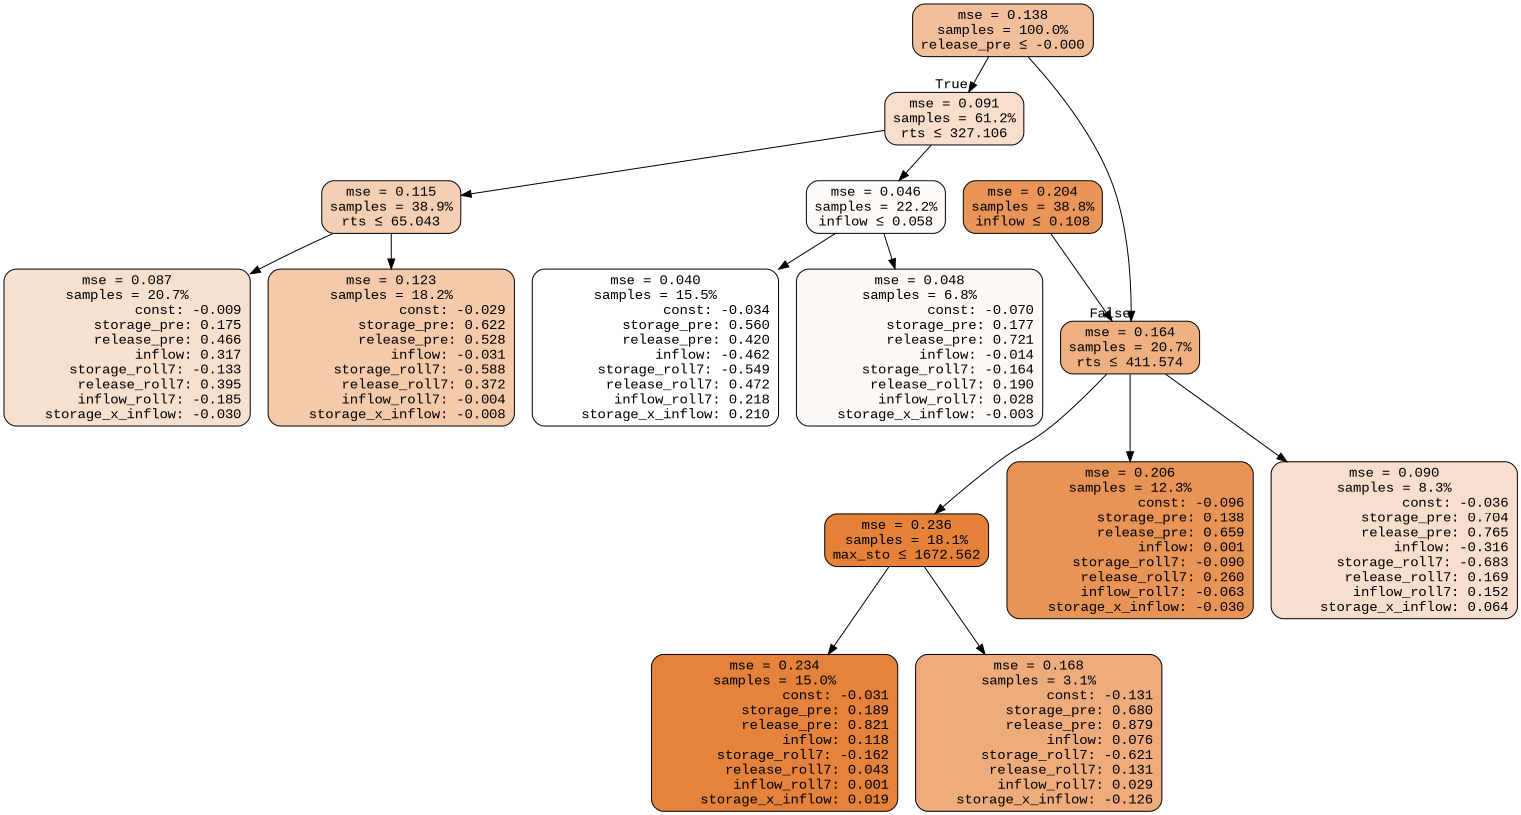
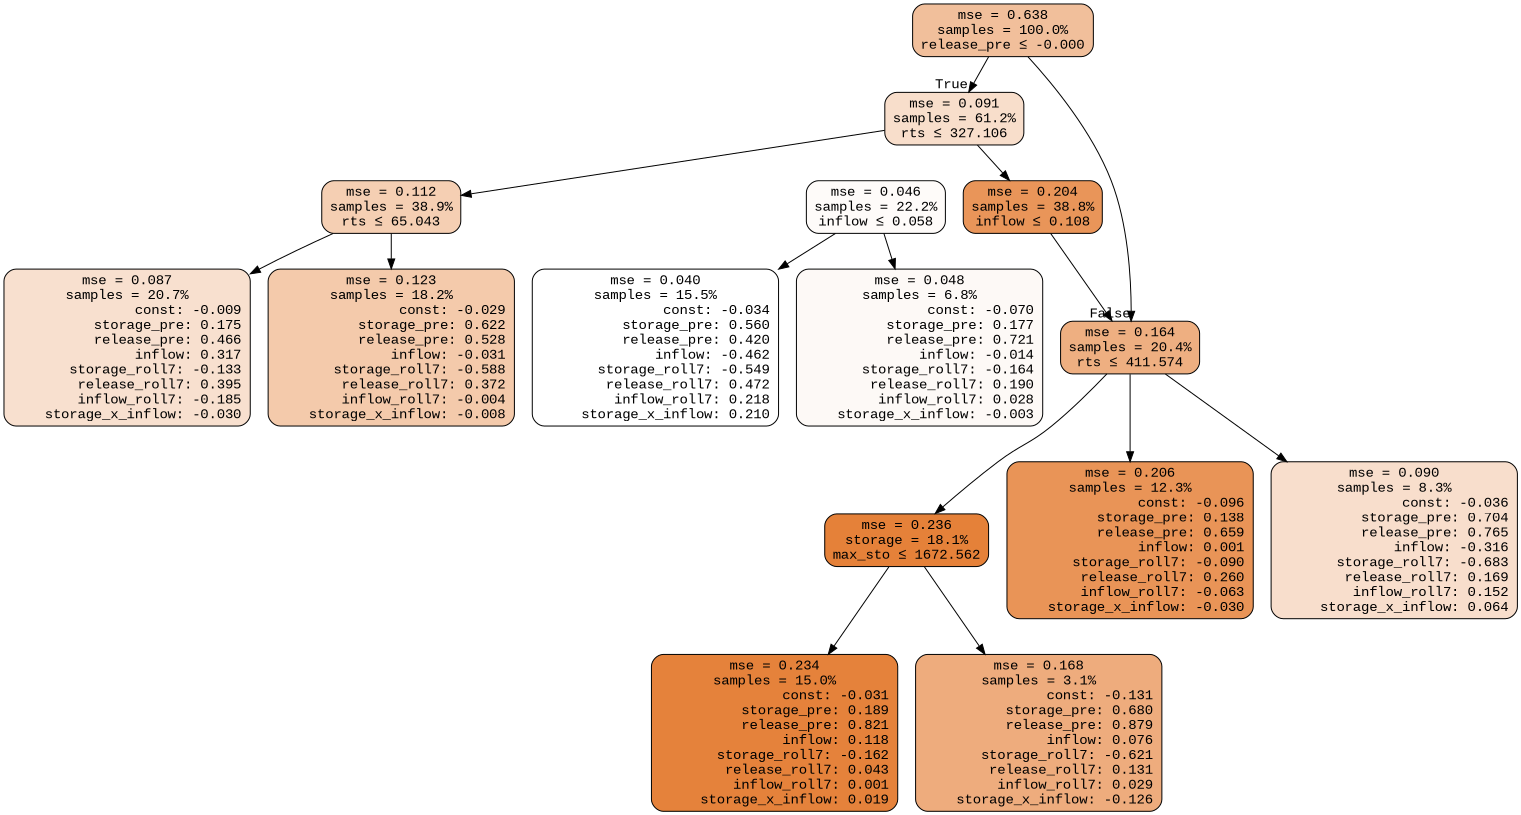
  digraph {
    fontname="Liberation Mono"
    node [color=black fontname="Liberation Mono" shape=rectangle style="filled, rounded"]
    edge [fontname="Liberation Mono"]
-   n1 [fillcolor="#f1bf9b" label="mse = 0.138\nsamples = 100.0%\nrelease_pre &le; -0.000"]
+   n1 [fillcolor="#f1bf9b" label="mse = 0.638\nsamples = 100.0%\nrelease_pre &le; -0.000"]
    n2 [fillcolor="#f8decb" label="mse = 0.091\nsamples = 61.2%\nrts &le; 327.106"]
-   n3 [fillcolor="#eeaf81" label="mse = 0.164\nsamples = 20.7%\nrts &le; 411.574"]
-   n4 [fillcolor="#f5cfb3" label="mse = 0.115\nsamples = 38.9%\nrts &le; 65.043"]
+   n3 [fillcolor="#eeaf81" label="mse = 0.164\nsamples = 20.4%\nrts &le; 411.574"]
+   n4 [fillcolor="#f5cfb3" label="mse = 0.112\nsamples = 38.9%\nrts &le; 65.043"]
    n5 [fillcolor="#fefbf9" label="mse = 0.046\nsamples = 22.2%\ninflow &le; 0.058"]
    n6 [fillcolor="#e99559" label="mse = 0.204\nsamples = 38.8%\ninflow &le; 0.108"]
    n7 [fillcolor="#f8e0cf" label="mse = 0.087\nsamples = 20.7%\n               const: -0.009\n          storage_pre: 0.175\n          release_pre: 0.466\n               inflow: 0.317\n       storage_roll7: -0.133\n        release_roll7: 0.395\n        inflow_roll7: -0.185\n    storage_x_inflow: -0.030"]
    n8 [fillcolor="#f4caab" label="mse = 0.123\nsamples = 18.2%\n               const: -0.029\n          storage_pre: 0.622\n          release_pre: 0.528\n              inflow: -0.031\n       storage_roll7: -0.588\n        release_roll7: 0.372\n        inflow_roll7: -0.004\n    storage_x_inflow: -0.008"]
    n9 [fillcolor="#ffffff" label="mse = 0.040\nsamples = 15.5%\n               const: -0.034\n          storage_pre: 0.560\n          release_pre: 0.420\n              inflow: -0.462\n       storage_roll7: -0.549\n        release_roll7: 0.472\n         inflow_roll7: 0.218\n     storage_x_inflow: 0.210"]
    n10 [fillcolor="#fdf9f6" label="mse = 0.048\nsamples = 6.8%\n               const: -0.070\n          storage_pre: 0.177\n          release_pre: 0.721\n              inflow: -0.014\n       storage_roll7: -0.164\n        release_roll7: 0.190\n         inflow_roll7: 0.028\n    storage_x_inflow: -0.003"]
-   n11 [fillcolor="#e58139" label="mse = 0.236\nsamples = 18.1%\nmax_sto &le; 1672.562"]
+   n11 [fillcolor="#e58139" label="mse = 0.236\nstorage = 18.1%\nmax_sto &le; 1672.562"]
    n12 [fillcolor="#e99457" label="mse = 0.206\nsamples = 12.3%\n               const: -0.096\n          storage_pre: 0.138\n          release_pre: 0.659\n               inflow: 0.001\n       storage_roll7: -0.090\n        release_roll7: 0.260\n        inflow_roll7: -0.063\n    storage_x_inflow: -0.030"]
    n13 [fillcolor="#f8decc" label="mse = 0.090\nsamples = 8.3%\n               const: -0.036\n          storage_pre: 0.704\n          release_pre: 0.765\n              inflow: -0.316\n       storage_roll7: -0.683\n        release_roll7: 0.169\n         inflow_roll7: 0.152\n     storage_x_inflow: 0.064"]
    n14 [fillcolor="#e5823b" label="mse = 0.234\nsamples = 15.0%\n               const: -0.031\n          storage_pre: 0.189\n          release_pre: 0.821\n               inflow: 0.118\n       storage_roll7: -0.162\n        release_roll7: 0.043\n         inflow_roll7: 0.001\n     storage_x_inflow: 0.019"]
    n15 [fillcolor="#eeac7d" label="mse = 0.168\nsamples = 3.1%\n               const: -0.131\n          storage_pre: 0.680\n          release_pre: 0.879\n               inflow: 0.076\n       storage_roll7: -0.621\n        release_roll7: 0.131\n         inflow_roll7: 0.029\n    storage_x_inflow: -0.126"]
    n1 -> n2 [headlabel=True labelangle=45 labeldistance=2.5]
    n1 -> n3 [headlabel=False labelangle=-45 labeldistance=2.5]
    n2 -> n4
-   n2 -> n5
+   n2 -> n6
    n3 -> n11
    n3 -> n12
    n3 -> n13
    n4 -> n7
    n4 -> n8
    n5 -> n9
    n5 -> n10
    n6 -> n3
    n11 -> n14
    n11 -> n15
  }
